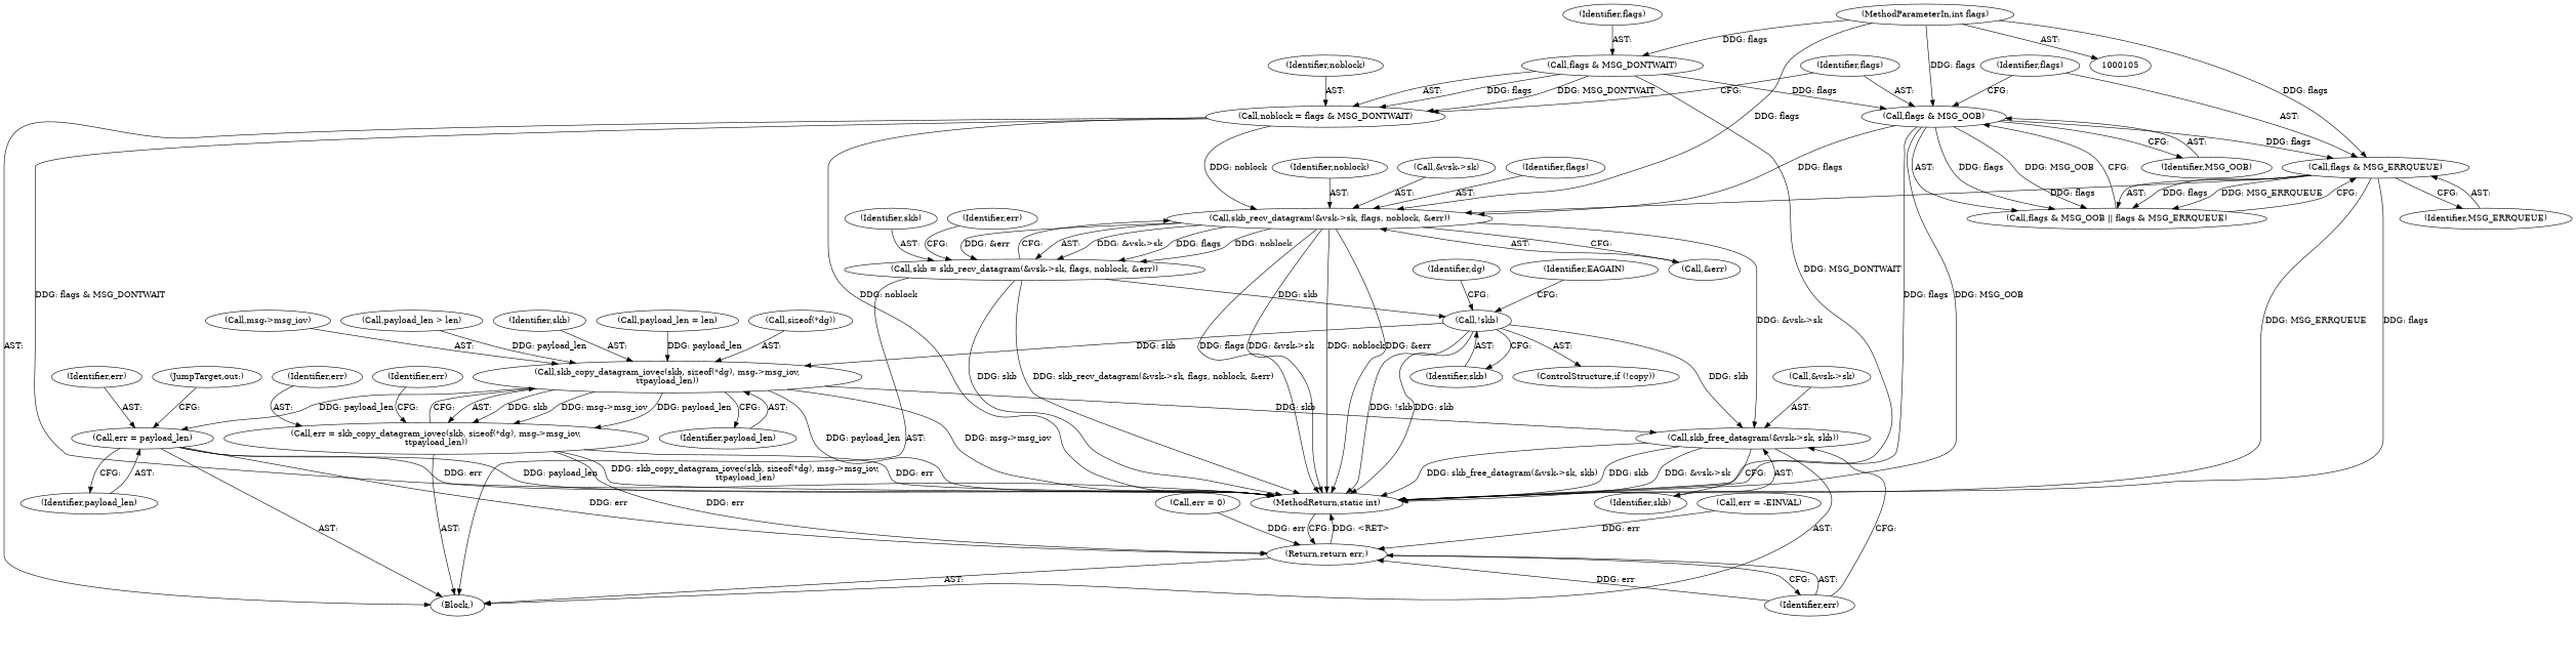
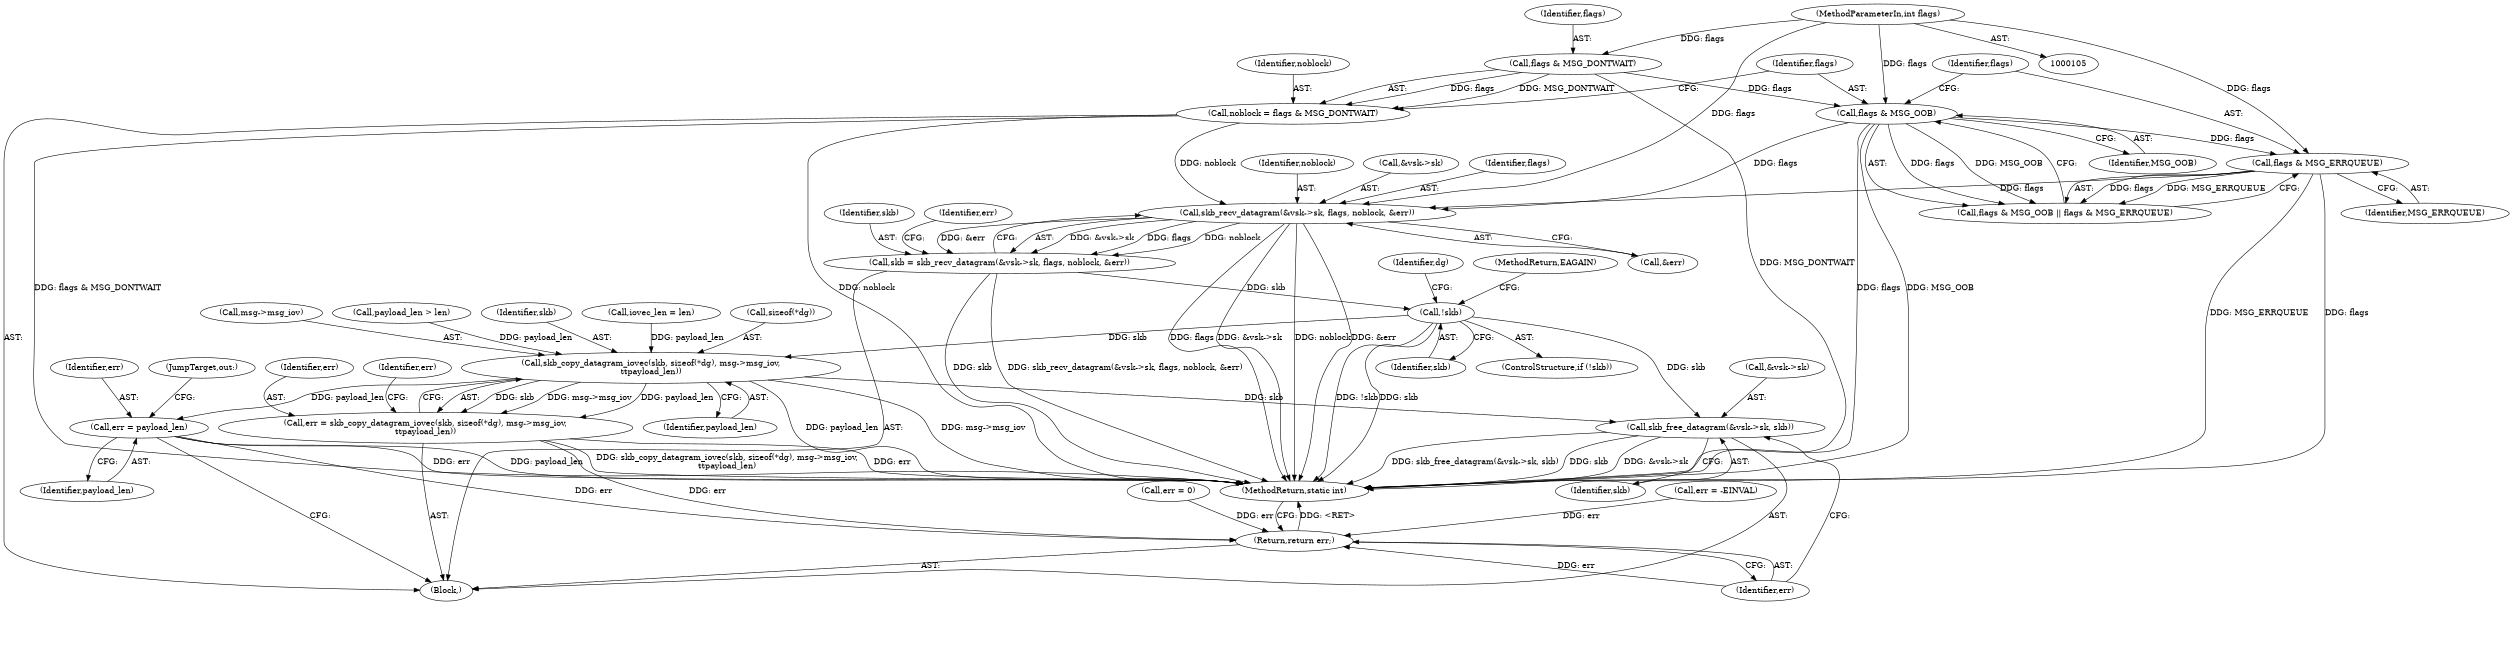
  digraph {
    n1 [label="(Call,skb_recv_datagram(&vsk->sk, flags, noblock, &err))"]
    n2 [label="(Call,skb = skb_recv_datagram(&vsk->sk, flags, noblock, &err))"]
    n3 [label="(Call,skb_free_datagram(&vsk->sk, skb))"]
    n4 [label="(MethodReturn,static int)"]
    n5 [label="(Call,&err)"]
    n6 [label="(Block,)"]
    n7 [label="(Call,!skb)"]
    n8 [label="(Identifier,skb)"]
    n9 [label="(Return,return err;)"]
    n10 [label="(Call,flags & MSG_OOB)"]
    n11 [label="(Call,flags & MSG_ERRQUEUE)"]
    n12 [label="(Identifier,MSG_OOB)"]
    n13 [label="(Call,flags & MSG_OOB || flags & MSG_ERRQUEUE)"]
    n14 [label="(Identifier,MSG_ERRQUEUE)"]
    n15 [label="(Call,flags & MSG_DONTWAIT)"]
    n16 [label="(Call,noblock = flags & MSG_DONTWAIT)"]
    n17 [label="(MethodParameterIn,int flags)"]
    1000105
    n19 [label="(Call,skb_copy_datagram_iovec(skb, sizeof(*dg), msg->msg_iov,\n\t\tpayload_len))"]
    n20 [label="(Identifier,skb)"]
-   n21 [label="(ControlStructure,if (!copy))"]
+   n21 [label="(ControlStructure,if (!skb))"]
    n22 [label="(Call,err = skb_copy_datagram_iovec(skb, sizeof(*dg), msg->msg_iov,\n\t\tpayload_len))"]
    n23 [label="(Call,err = payload_len)"]
    n24 [label="(Identifier,payload_len)"]
    n25 [label="(Identifier,payload_len)"]
    n26 [label="(Identifier,err)"]
    n27 [label="(Identifier,flags)"]
    n28 [label="(Call,&vsk->sk)"]
    n29 [label="(Identifier,err)"]
    n30 [label="(Identifier,noblock)"]
    n31 [label="(Identifier,skb)"]
-   n32 [label="(Identifier,EAGAIN)"]
+   n32 [label="(MethodReturn,EAGAIN)"]
    n33 [label="(Call,err = -EINVAL)"]
    n34 [label="(Call,sizeof(*dg))"]
    n35 [label="(Call,msg->msg_iov)"]
    n36 [label="(Identifier,flags)"]
    n37 [label="(Call,payload_len > len)"]
    n38 [label="(JumpTarget,out:)"]
    n39 [label="(Identifier,err)"]
    n40 [label="(Call,&vsk->sk)"]
    n41 [label="(Identifier,err)"]
    n42 [label="(Identifier,skb)"]
    n43 [label="(Identifier,dg)"]
    n44 [label="(Identifier,flags)"]
    n45 [label="(Identifier,err)"]
    n46 [label="(Identifier,flags)"]
    n47 [label="(Call,err = 0)"]
-   n48 [label="(Call,payload_len = len)"]
+   n48 [label="(Call,iovec_len = len)"]
    n49 [label="(Identifier,noblock)"]
    n1 -> n2 [label="AST: "]
    n1 -> n2 [label="DDG: &vsk->sk"]
    n1 -> n2 [label="DDG: flags"]
    n1 -> n2 [label="DDG: noblock"]
    n1 -> n2 [label="DDG: &err"]
-   n1 -> n3 [label="DDG: &vsk->sk"]
    n1 -> n4 [label="DDG: &vsk->sk"]
    n1 -> n4 [label="DDG: noblock"]
    n1 -> n4 [label="DDG: &err"]
    n1 -> n4 [label="DDG: flags"]
    n1 -> n5 [label="CFG: "]
    n2 -> n1 [label="CFG: "]
    n2 -> n4 [label="DDG: skb_recv_datagram(&vsk->sk, flags, noblock, &err)"]
    n2 -> n4 [label="DDG: skb"]
    n2 -> n6 [label="AST: "]
    n2 -> n7 [label="DDG: skb"]
    n3 -> n4 [label="DDG: &vsk->sk"]
    n3 -> n4 [label="DDG: skb_free_datagram(&vsk->sk, skb)"]
    n3 -> n4 [label="DDG: skb"]
    n3 -> n6 [label="AST: "]
    n3 -> n8 [label="CFG: "]
    n4 -> n9 [label="CFG: "]
    n5 -> n1 [label="AST: "]
    n7 -> n3 [label="DDG: skb"]
    n7 -> n4 [label="DDG: !skb"]
    n7 -> n4 [label="DDG: skb"]
    n7 -> n19 [label="DDG: skb"]
    n7 -> n20 [label="CFG: "]
    n7 -> n21 [label="AST: "]
    n8 -> n3 [label="AST: "]
    n9 -> n4 [label="DDG: <RET>"]
    n9 -> n6 [label="AST: "]
    n9 -> n26 [label="CFG: "]
    n10 -> n1 [label="DDG: flags"]
    n10 -> n4 [label="DDG: MSG_OOB"]
    n10 -> n4 [label="DDG: flags"]
    n10 -> n11 [label="DDG: flags"]
    n10 -> n12 [label="CFG: "]
    n10 -> n13 [label="AST: "]
    n10 -> n13 [label="DDG: flags"]
    n10 -> n13 [label="DDG: MSG_OOB"]
    n11 -> n1 [label="DDG: flags"]
    n11 -> n4 [label="DDG: MSG_ERRQUEUE"]
    n11 -> n4 [label="DDG: flags"]
    n11 -> n13 [label="AST: "]
    n11 -> n13 [label="DDG: flags"]
    n11 -> n13 [label="DDG: MSG_ERRQUEUE"]
    n11 -> n14 [label="CFG: "]
    n12 -> n10 [label="AST: "]
    n13 -> n10 [label="CFG: "]
    n13 -> n11 [label="CFG: "]
    n14 -> n11 [label="AST: "]
    n15 -> n4 [label="DDG: MSG_DONTWAIT"]
    n15 -> n10 [label="DDG: flags"]
    n15 -> n16 [label="AST: "]
    n15 -> n16 [label="DDG: flags"]
    n15 -> n16 [label="DDG: MSG_DONTWAIT"]
    n16 -> n1 [label="DDG: noblock"]
    n16 -> n4 [label="DDG: noblock"]
    n16 -> n4 [label="DDG: flags & MSG_DONTWAIT"]
    n16 -> n6 [label="AST: "]
    n17 -> n1 [label="DDG: flags"]
    n17 -> n10 [label="DDG: flags"]
    n17 -> n11 [label="DDG: flags"]
    n17 -> n15 [label="DDG: flags"]
    n17 -> 1000105 [label="AST: "]
    n19 -> n3 [label="DDG: skb"]
    n19 -> n4 [label="DDG: payload_len"]
    n19 -> n4 [label="DDG: msg->msg_iov"]
    n19 -> n22 [label="AST: "]
    n19 -> n22 [label="DDG: skb"]
    n19 -> n22 [label="DDG: msg->msg_iov"]
    n19 -> n22 [label="DDG: payload_len"]
    n19 -> n23 [label="DDG: payload_len"]
    n19 -> n24 [label="CFG: "]
    n20 -> n7 [label="AST: "]
    n22 -> n4 [label="DDG: err"]
    n22 -> n4 [label="DDG: skb_copy_datagram_iovec(skb, sizeof(*dg), msg->msg_iov,\n\t\tpayload_len)"]
    n22 -> n6 [label="AST: "]
    n22 -> n9 [label="DDG: err"]
    n22 -> n19 [label="CFG: "]
    n23 -> n4 [label="DDG: payload_len"]
    n23 -> n4 [label="DDG: err"]
-   n23 -> n6 [label="AST: "]
+   n23 -> n6 [label="CFG: "]
    n23 -> n9 [label="DDG: err"]
    n23 -> n25 [label="CFG: "]
    n24 -> n19 [label="AST: "]
    n25 -> n23 [label="AST: "]
    n26 -> n3 [label="CFG: "]
    n26 -> n9 [label="AST: "]
    n26 -> n9 [label="DDG: err"]
    n27 -> n10 [label="CFG: "]
    n27 -> n11 [label="AST: "]
    n28 -> n1 [label="AST: "]
    n29 -> n22 [label="AST: "]
    n30 -> n16 [label="AST: "]
    n31 -> n2 [label="AST: "]
    n32 -> n7 [label="CFG: "]
    n33 -> n9 [label="DDG: err"]
    n34 -> n19 [label="AST: "]
    n35 -> n19 [label="AST: "]
    n36 -> n15 [label="AST: "]
    n37 -> n19 [label="DDG: payload_len"]
    n38 -> n23 [label="CFG: "]
    n39 -> n2 [label="CFG: "]
    n40 -> n3 [label="AST: "]
    n41 -> n22 [label="CFG: "]
    n42 -> n19 [label="AST: "]
    n43 -> n7 [label="CFG: "]
    n44 -> n1 [label="AST: "]
    n45 -> n23 [label="AST: "]
    n46 -> n10 [label="AST: "]
    n46 -> n16 [label="CFG: "]
    n47 -> n9 [label="DDG: err"]
    n48 -> n19 [label="DDG: payload_len"]
    n49 -> n1 [label="AST: "]
  }
